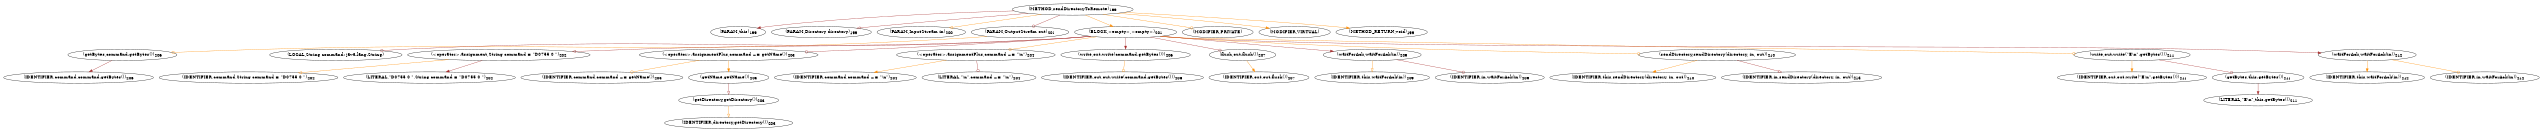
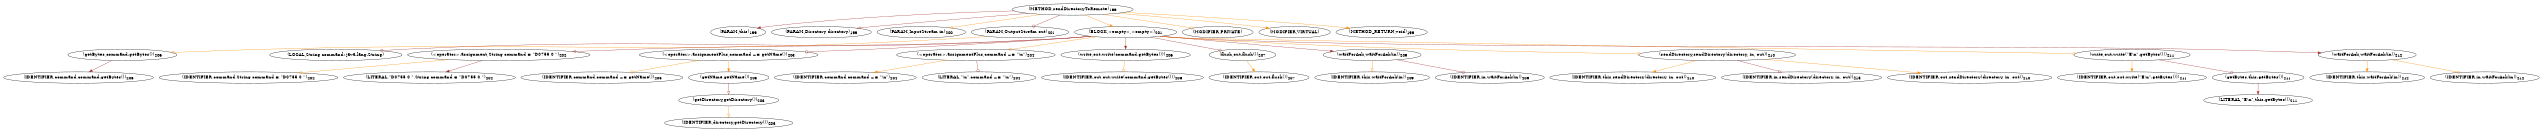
  digraph {
    edge [arrowhead=normal color=darkorange]
    n1 [label=<(METHOD,sendDirectoryToRemote)<SUB>199</SUB>>]
    n2 [label=<(PARAM,this)<SUB>199</SUB>>]
    n3 [label=<(PARAM,Directory directory)<SUB>199</SUB>>]
    n4 [label=<(PARAM,InputStream in)<SUB>200</SUB>>]
    n5 [label=<(PARAM,OutputStream out)<SUB>201</SUB>>]
    n6 [label=<(BLOCK,&lt;empty&gt;,&lt;empty&gt;)<SUB>201</SUB>>]
    n7 [label=<(MODIFIER,PRIVATE)>]
    n8 [label=<(MODIFIER,VIRTUAL)>]
    n9 [label=<(METHOD_RETURN,void)<SUB>199</SUB>>]
    n10 [label=<(getBytes,command.getBytes())<SUB>206</SUB>>]
    n11 [label=<(LOCAL,String command: java.lang.String)>]
    n12 [label=<(&lt;operator&gt;.assignment,String command = &quot;D0755 0 &quot;)<SUB>202</SUB>>]
    n13 [label=<(&lt;operator&gt;.assignmentPlus,command += getName())<SUB>203</SUB>>]
    n14 [label=<(&lt;operator&gt;.assignmentPlus,command += &quot;\n&quot;)<SUB>204</SUB>>]
    n15 [label=<(write,out.write(command.getBytes()))<SUB>206</SUB>>]
    n16 [label=<(flush,out.flush())<SUB>207</SUB>>]
    n17 [label=<(waitForAck,waitForAck(in))<SUB>209</SUB>>]
    n18 [label=<(sendDirectory,sendDirectory(directory, in, out))<SUB>210</SUB>>]
    n19 [label=<(write,out.write(&quot;E\n&quot;.getBytes()))<SUB>211</SUB>>]
    n20 [label=<(waitForAck,waitForAck(in))<SUB>212</SUB>>]
    n21 [label=<(IDENTIFIER,command,String command = &quot;D0755 0 &quot;)<SUB>202</SUB>>]
    n22 [label=<(LITERAL,&quot;D0755 0 &quot;,String command = &quot;D0755 0 &quot;)<SUB>202</SUB>>]
    n23 [label=<(IDENTIFIER,command,command += getName())<SUB>203</SUB>>]
    n24 [label=<(getName,getName())<SUB>203</SUB>>]
    n25 [label=<(IDENTIFIER,command,command += &quot;\n&quot;)<SUB>204</SUB>>]
    n26 [label=<(LITERAL,&quot;\n&quot;,command += &quot;\n&quot;)<SUB>204</SUB>>]
    n27 [label=<(IDENTIFIER,out,out.write(command.getBytes()))<SUB>206</SUB>>]
    n28 [label=<(IDENTIFIER,out,out.flush())<SUB>207</SUB>>]
    n29 [label=<(IDENTIFIER,this,waitForAck(in))<SUB>209</SUB>>]
    n30 [label=<(IDENTIFIER,in,waitForAck(in))<SUB>209</SUB>>]
    n31 [label=<(IDENTIFIER,this,sendDirectory(directory, in, out))<SUB>210</SUB>>]
    n32 [label=<(IDENTIFIER,in,sendDirectory(directory, in, out))<SUB>213</SUB>>]
+   n33 [label=<(IDENTIFIER,out,sendDirectory(directory, in, out))<SUB>210</SUB>>]
    n34 [label=<(IDENTIFIER,out,out.write(&quot;E\n&quot;.getBytes()))<SUB>211</SUB>>]
    n35 [label=<(getBytes,this.getBytes())<SUB>211</SUB>>]
    n36 [label=<(IDENTIFIER,this,waitForAck(in))<SUB>212</SUB>>]
    n37 [label=<(IDENTIFIER,in,waitForAck(in))<SUB>212</SUB>>]
    n38 [label=<(getDirectory,getDirectory())<SUB>203</SUB>>]
    n39 [label=<(IDENTIFIER,directory,getDirectory())<SUB>203</SUB>>]
    n40 [label=<(IDENTIFIER,command,command.getBytes())<SUB>206</SUB>>]
    n41 [label=<(LITERAL,&quot;E\n&quot;,this.getBytes())<SUB>211</SUB>>]
    n1 -> n2 [color=brown]
    n1 -> n3 [arrowhead=onormal color=brown]
    n1 -> n4 [arrowhead=onormal]
    n1 -> n5 [arrowhead=odot color=brown]
    n1 -> n6
    n1 -> n7 [arrowhead=odot]
    n1 -> n8
    n1 -> n9
    n5 -> n10 [arrowhead=odot]
    n6 -> n11 [arrowhead=odot color=brown]
    n6 -> n12 [arrowhead=onormal color=brown]
    n6 -> n13 [arrowhead=odot color=brown]
    n6 -> n14 [arrowhead=odot]
    n6 -> n15 [color=brown]
    n6 -> n16 [arrowhead=odot color=brown]
    n6 -> n17 [color=brown]
    n6 -> n18 [arrowhead=odot]
    n6 -> n19 [arrowhead=odot]
    n6 -> n20 [color=brown]
    n10 -> n40 [color=brown]
    n12 -> n21 [arrowhead=onormal]
    n12 -> n22 [color=brown]
    n13 -> n23 [arrowhead=odot]
    n13 -> n24
    n14 -> n25
    n14 -> n26 [arrowhead=odot color=brown]
    n15 -> n27 [arrowhead=odot]
    n16 -> n28
    n17 -> n29 [arrowhead=onormal]
    n17 -> n30 [arrowhead=odot color=brown]
    n18 -> n31
    n18 -> n32 [arrowhead=onormal color=brown]
+   n18 -> n33
    n19 -> n34
    n19 -> n35 [arrowhead=odot color=brown]
    n20 -> n36
    n20 -> n37 [arrowhead=odot]
    n24 -> n38 [arrowhead=onormal color=brown]
    n35 -> n41 [color=brown]
    n38 -> n39 [arrowhead=onormal]
  }
